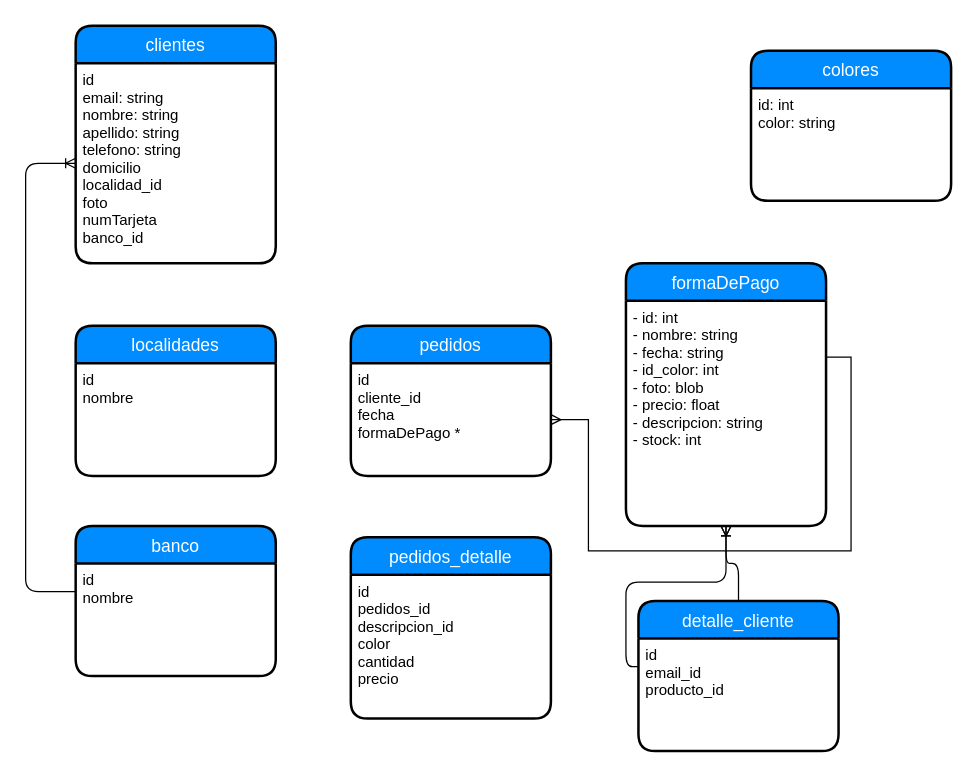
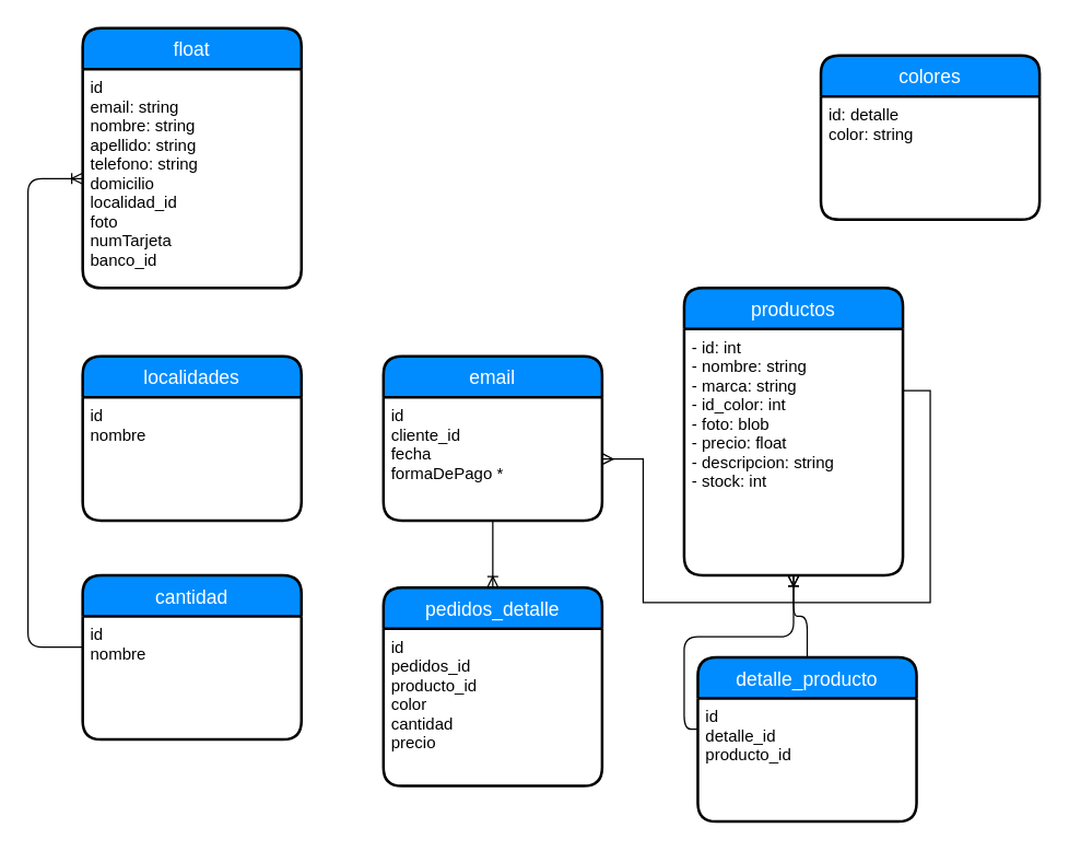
  <mxCell id="0" />
  <mxCell id="1" parent="0" />
- <mxCell id="2" value="clientes" style="swimlane;childLayout=stackLayout;horizontal=1;startSize=30;horizontalStack=0;fillColor=#008cff;fontColor=#FFFFFF;rounded=1;fontSize=14;fontStyle=0;strokeWidth=2;resizeParent=0;resizeLast=1;shadow=0;dashed=0;align=center;" parent="1" vertex="1"><mxGeometry x="60" y="20" width="160" height="190" as="geometry" /></mxCell>
+ <mxCell id="2" value="float" style="swimlane;childLayout=stackLayout;horizontal=1;startSize=30;horizontalStack=0;fillColor=#008cff;fontColor=#FFFFFF;rounded=1;fontSize=14;fontStyle=0;strokeWidth=2;resizeParent=0;resizeLast=1;shadow=0;dashed=0;align=center;" parent="1" vertex="1"><mxGeometry x="60" y="20" width="160" height="190" as="geometry" /></mxCell>
  <mxCell id="3" value="id&#10;email: string&#10;nombre: string&#10;apellido: string&#10;telefono: string&#10;domicilio&#10;localidad_id&#10;foto&#10;numTarjeta&#10;banco_id&#10;&#10;" style="align=left;strokeColor=none;fillColor=none;spacingLeft=4;fontSize=12;verticalAlign=top;resizable=0;rotatable=0;part=1;" parent="2" vertex="1"><mxGeometry y="30" width="160" height="160" as="geometry" /></mxCell>
- <mxCell id="4" value="formaDePago" style="swimlane;childLayout=stackLayout;horizontal=1;startSize=30;horizontalStack=0;fillColor=#008cff;fontColor=#FFFFFF;rounded=1;fontSize=14;fontStyle=0;strokeWidth=2;resizeParent=0;resizeLast=1;shadow=0;dashed=0;align=center;" parent="1" vertex="1"><mxGeometry x="500" y="210" width="160" height="210" as="geometry" /></mxCell>
- <mxCell id="5" value="- id: int&#10;- nombre: string&#10;- fecha: string&#10;- id_color: int&#10;- foto: blob&#10;- precio: float&#10;- descripcion: string&#10;- stock: int&#10;&#10;" style="align=left;strokeColor=none;fillColor=none;spacingLeft=4;fontSize=12;verticalAlign=top;resizable=0;rotatable=0;part=1;" parent="4" vertex="1"><mxGeometry y="30" width="160" height="180" as="geometry" /></mxCell>
+ <mxCell id="4" value="productos" style="swimlane;childLayout=stackLayout;horizontal=1;startSize=30;horizontalStack=0;fillColor=#008cff;fontColor=#FFFFFF;rounded=1;fontSize=14;fontStyle=0;strokeWidth=2;resizeParent=0;resizeLast=1;shadow=0;dashed=0;align=center;" parent="1" vertex="1"><mxGeometry x="500" y="210" width="160" height="210" as="geometry" /></mxCell>
+ <mxCell id="5" value="- id: int&#10;- nombre: string&#10;- marca: string&#10;- id_color: int&#10;- foto: blob&#10;- precio: float&#10;- descripcion: string&#10;- stock: int&#10;&#10;" style="align=left;strokeColor=none;fillColor=none;spacingLeft=4;fontSize=12;verticalAlign=top;resizable=0;rotatable=0;part=1;" parent="4" vertex="1"><mxGeometry y="30" width="160" height="180" as="geometry" /></mxCell>
  <mxCell id="6" value="" style="fontSize=12;html=1;endArrow=ERoneToMany;entryX=0.5;entryY=1;entryDx=0;entryDy=0;edgeStyle=orthogonalEdgeStyle;exitX=0.5;exitY=0;exitDx=0;exitDy=0;" parent="1" source="17" target="5" edge="1"><mxGeometry width="100" height="100" relative="1" as="geometry"><mxPoint x="590" y="470" as="sourcePoint" /><mxPoint x="150" y="200" as="targetPoint" /></mxGeometry></mxCell>
  <mxCell id="7" value="localidades" style="swimlane;childLayout=stackLayout;horizontal=1;startSize=30;horizontalStack=0;fillColor=#008cff;fontColor=#FFFFFF;rounded=1;fontSize=14;fontStyle=0;strokeWidth=2;resizeParent=0;resizeLast=1;shadow=0;dashed=0;align=center;" parent="1" vertex="1"><mxGeometry x="60" y="260" width="160" height="120" as="geometry" /></mxCell>
  <mxCell id="8" value="id&#10;nombre&#10;" style="align=left;strokeColor=none;fillColor=none;spacingLeft=4;fontSize=12;verticalAlign=top;resizable=0;rotatable=0;part=1;" parent="7" vertex="1"><mxGeometry y="30" width="160" height="90" as="geometry" /></mxCell>
- <mxCell id="9" value="banco" style="swimlane;childLayout=stackLayout;horizontal=1;startSize=30;horizontalStack=0;fillColor=#008cff;fontColor=#FFFFFF;rounded=1;fontSize=14;fontStyle=0;strokeWidth=2;resizeParent=0;resizeLast=1;shadow=0;dashed=0;align=center;" parent="1" vertex="1"><mxGeometry x="60" y="420" width="160" height="120" as="geometry" /></mxCell>
+ <mxCell id="9" value="cantidad" style="swimlane;childLayout=stackLayout;horizontal=1;startSize=30;horizontalStack=0;fillColor=#008cff;fontColor=#FFFFFF;rounded=1;fontSize=14;fontStyle=0;strokeWidth=2;resizeParent=0;resizeLast=1;shadow=0;dashed=0;align=center;" parent="1" vertex="1"><mxGeometry x="60" y="420" width="160" height="120" as="geometry" /></mxCell>
  <mxCell id="10" value="id&#10;nombre&#10;" style="align=left;strokeColor=none;fillColor=none;spacingLeft=4;fontSize=12;verticalAlign=top;resizable=0;rotatable=0;part=1;" parent="9" vertex="1"><mxGeometry y="30" width="160" height="90" as="geometry" /></mxCell>
  <mxCell id="11" value="" style="fontSize=12;html=1;endArrow=ERoneToMany;entryX=0;entryY=0.5;entryDx=0;entryDy=0;exitX=0;exitY=0.25;exitDx=0;exitDy=0;edgeStyle=orthogonalEdgeStyle;" parent="1" source="10" target="3" edge="1"><mxGeometry width="100" height="100" relative="1" as="geometry"><mxPoint y="660" as="sourcePoint" x="-20" /><mxPoint x="80" y="560" as="targetPoint" /><Array as="points"><mxPoint x="20" y="473" /><mxPoint x="20" y="130" /></Array></mxGeometry></mxCell>
- <mxCell id="12" value="pedidos" style="swimlane;childLayout=stackLayout;horizontal=1;startSize=30;horizontalStack=0;fillColor=#008cff;fontColor=#FFFFFF;rounded=1;fontSize=14;fontStyle=0;strokeWidth=2;resizeParent=0;resizeLast=1;shadow=0;dashed=0;align=center;" parent="1" vertex="1"><mxGeometry x="280" y="260" width="160" height="120" as="geometry" /></mxCell>
+ <mxCell id="12" value="email" style="swimlane;childLayout=stackLayout;horizontal=1;startSize=30;horizontalStack=0;fillColor=#008cff;fontColor=#FFFFFF;rounded=1;fontSize=14;fontStyle=0;strokeWidth=2;resizeParent=0;resizeLast=1;shadow=0;dashed=0;align=center;" parent="1" vertex="1"><mxGeometry x="280" y="260" width="160" height="120" as="geometry" /></mxCell>
  <mxCell id="13" value="id&#10;cliente_id&#10;fecha&#10;formaDePago *&#10;" style="align=left;strokeColor=none;fillColor=none;spacingLeft=4;fontSize=12;verticalAlign=top;resizable=0;rotatable=0;part=1;" parent="12" vertex="1"><mxGeometry y="30" width="160" height="90" as="geometry" /></mxCell>
  <mxCell id="14" value="pedidos_detalle" style="swimlane;childLayout=stackLayout;horizontal=1;startSize=30;horizontalStack=0;fillColor=#008cff;fontColor=#FFFFFF;rounded=1;fontSize=14;fontStyle=0;strokeWidth=2;resizeParent=0;resizeLast=1;shadow=0;dashed=0;align=center;" parent="1" vertex="1"><mxGeometry x="280" y="429" width="160" height="145" as="geometry" /></mxCell>
- <mxCell id="15" value="id&#10;pedidos_id&#10;descripcion_id&#10;color&#10;cantidad&#10;precio&#10;" style="align=left;strokeColor=none;fillColor=none;spacingLeft=4;fontSize=12;verticalAlign=top;resizable=0;rotatable=0;part=1;" parent="14" vertex="1"><mxGeometry y="30" width="160" height="115" as="geometry" /></mxCell>
- <mxCell id="17" value="detalle_cliente" style="swimlane;childLayout=stackLayout;horizontal=1;startSize=30;horizontalStack=0;fillColor=#008cff;fontColor=#FFFFFF;rounded=1;fontSize=14;fontStyle=0;strokeWidth=2;resizeParent=0;resizeLast=1;shadow=0;dashed=0;align=center;" parent="1" vertex="1"><mxGeometry x="510" y="480" width="160" height="120" as="geometry" /></mxCell>
- <mxCell id="18" value="id&#10;email_id&#10;producto_id&#10;" style="align=left;strokeColor=none;fillColor=none;spacingLeft=4;fontSize=12;verticalAlign=top;resizable=0;rotatable=0;part=1;" parent="17" vertex="1"><mxGeometry y="30" width="160" height="90" as="geometry" /></mxCell>
+ <mxCell id="15" value="id&#10;pedidos_id&#10;producto_id&#10;color&#10;cantidad&#10;precio&#10;" style="align=left;strokeColor=none;fillColor=none;spacingLeft=4;fontSize=12;verticalAlign=top;resizable=0;rotatable=0;part=1;" parent="14" vertex="1"><mxGeometry y="30" width="160" height="115" as="geometry" /></mxCell>
+ <mxCell id="16" value="" style="fontSize=12;html=1;endArrow=ERoneToMany;entryX=0.5;entryY=0;entryDx=0;entryDy=0;exitX=0.5;exitY=1;exitDx=0;exitDy=0;" parent="1" source="13" target="14" edge="1"><mxGeometry width="100" height="100" relative="1" as="geometry"><mxPoint x="310" y="490" as="sourcePoint" /><mxPoint x="410" y="390" as="targetPoint" /></mxGeometry></mxCell>
+ <mxCell id="17" value="detalle_producto" style="swimlane;childLayout=stackLayout;horizontal=1;startSize=30;horizontalStack=0;fillColor=#008cff;fontColor=#FFFFFF;rounded=1;fontSize=14;fontStyle=0;strokeWidth=2;resizeParent=0;resizeLast=1;shadow=0;dashed=0;align=center;" parent="1" vertex="1"><mxGeometry x="510" y="480" width="160" height="120" as="geometry" /></mxCell>
+ <mxCell id="18" value="id&#10;detalle_id&#10;producto_id&#10;" style="align=left;strokeColor=none;fillColor=none;spacingLeft=4;fontSize=12;verticalAlign=top;resizable=0;rotatable=0;part=1;" parent="17" vertex="1"><mxGeometry y="30" width="160" height="90" as="geometry" /></mxCell>
  <mxCell id="19" value="" style="fontSize=12;html=1;endArrow=ERoneToMany;exitX=0;exitY=0.25;exitDx=0;exitDy=0;edgeStyle=orthogonalEdgeStyle;" parent="1" source="18" target="5" edge="1"><mxGeometry width="100" height="100" relative="1" as="geometry"><mxPoint x="600" y="490" as="sourcePoint" /><mxPoint x="640" y="440" as="targetPoint" /></mxGeometry></mxCell>
  <mxCell id="20" value="colores" style="swimlane;childLayout=stackLayout;horizontal=1;startSize=30;horizontalStack=0;fillColor=#008cff;fontColor=#FFFFFF;rounded=1;fontSize=14;fontStyle=0;strokeWidth=2;resizeParent=0;resizeLast=1;shadow=0;dashed=0;align=center;" vertex="1" parent="1"><mxGeometry x="600" y="40" width="160" height="120" as="geometry" /></mxCell>
- <mxCell id="21" value="id: int&#10;color: string&#10;" style="align=left;strokeColor=none;fillColor=none;spacingLeft=4;fontSize=12;verticalAlign=top;resizable=0;rotatable=0;part=1;" vertex="1" parent="20"><mxGeometry y="30" width="160" height="90" as="geometry" /></mxCell>
+ <mxCell id="21" value="id: detalle&#10;color: string&#10;" style="align=left;strokeColor=none;fillColor=none;spacingLeft=4;fontSize=12;verticalAlign=top;resizable=0;rotatable=0;part=1;" vertex="1" parent="20"><mxGeometry y="30" width="160" height="90" as="geometry" /></mxCell>
  <mxCell id="22" style="edgeStyle=orthogonalEdgeStyle;rounded=0;orthogonalLoop=1;jettySize=auto;html=1;exitX=1;exitY=0.25;exitDx=0;exitDy=0;endArrow=ERmany;endFill=0;" edge="1" parent="1" source="5" target="13"><mxGeometry relative="1" as="geometry" /></mxCell>
